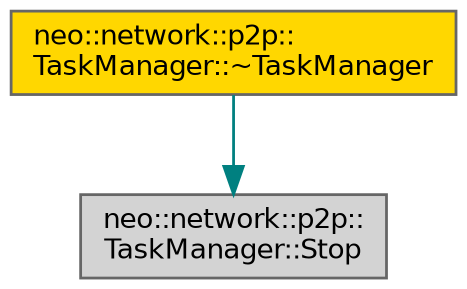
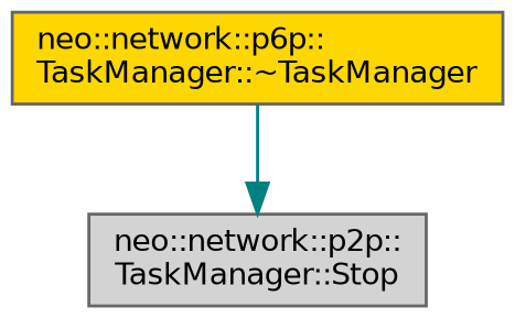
  digraph {
    rankdir=TB
    node [fontname=Helvetica fontsize=10 shape=box style=filled]
-   n1 [color=gray40 fillcolor=gold fontcolor=black height=0.2 label="neo::network::p2p::\lTaskManager::~TaskManager" width=0.4]
+   n1 [color=gray40 fillcolor=gold fontcolor=black height=0.2 label="neo::network::p6p::\lTaskManager::~TaskManager" width=0.4]
    n2 [color=grey40 fillcolor=lightgrey height=0.2 label="neo::network::p2p::\lTaskManager::Stop" width=0.4]
    n1 -> n2 [color=teal fontname=Helvetica fontsize=10 labelfontname=Helvetica labelfontsize=10 style=solid]
  }
